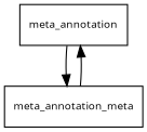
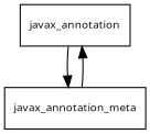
  digraph {
    fontname="Open Sans"
    node [fontsize=10.0 shape=box fontname="Open Sans"]
    edge [fontname="Open Sans"]
-   javax_annotation [label=meta_annotation]
-   javax_annotation_meta [label=meta_annotation_meta]
+   javax_annotation
+   javax_annotation_meta
    javax_annotation -> javax_annotation_meta
    javax_annotation_meta -> javax_annotation
  }
